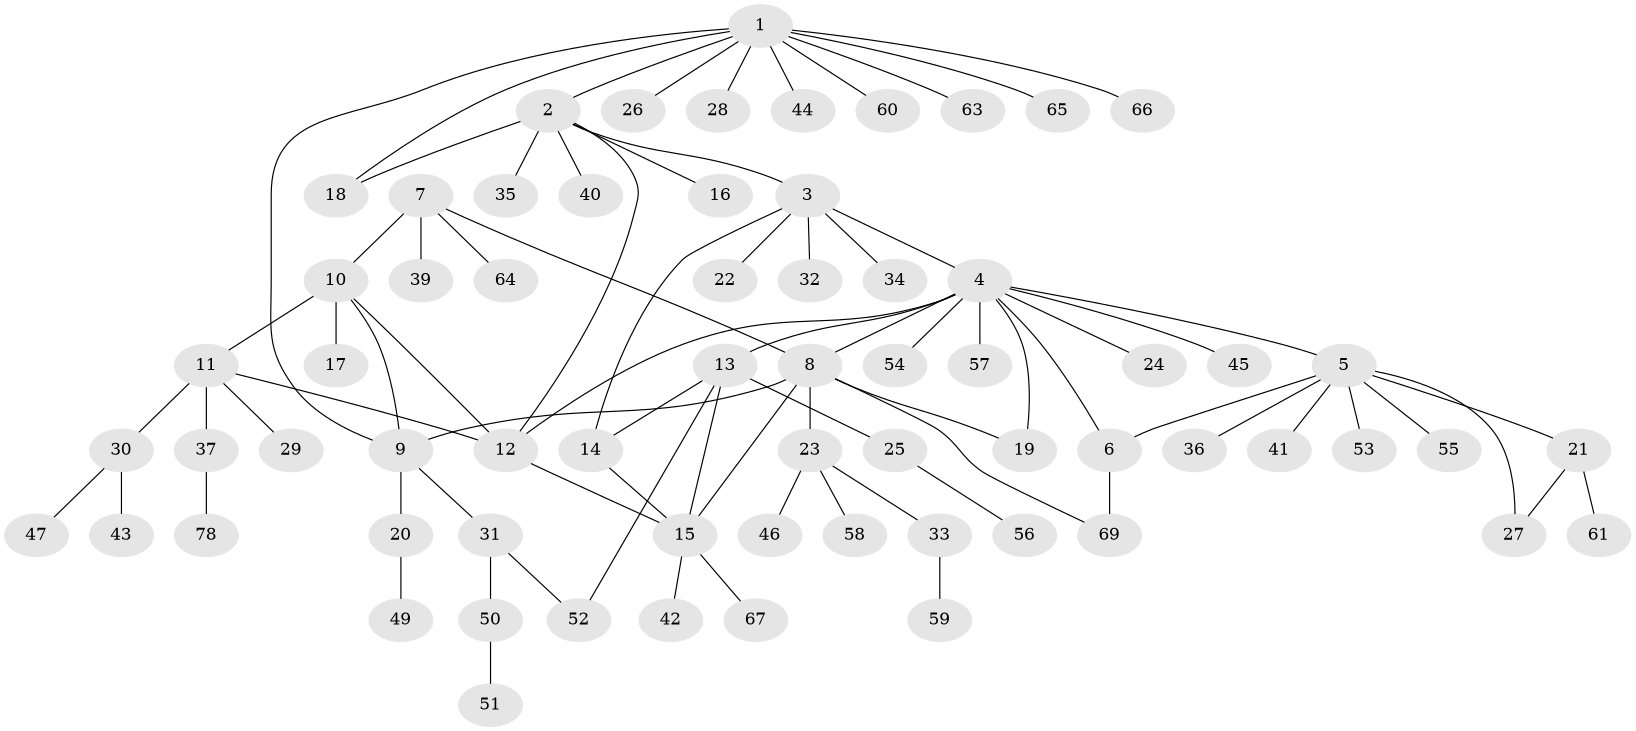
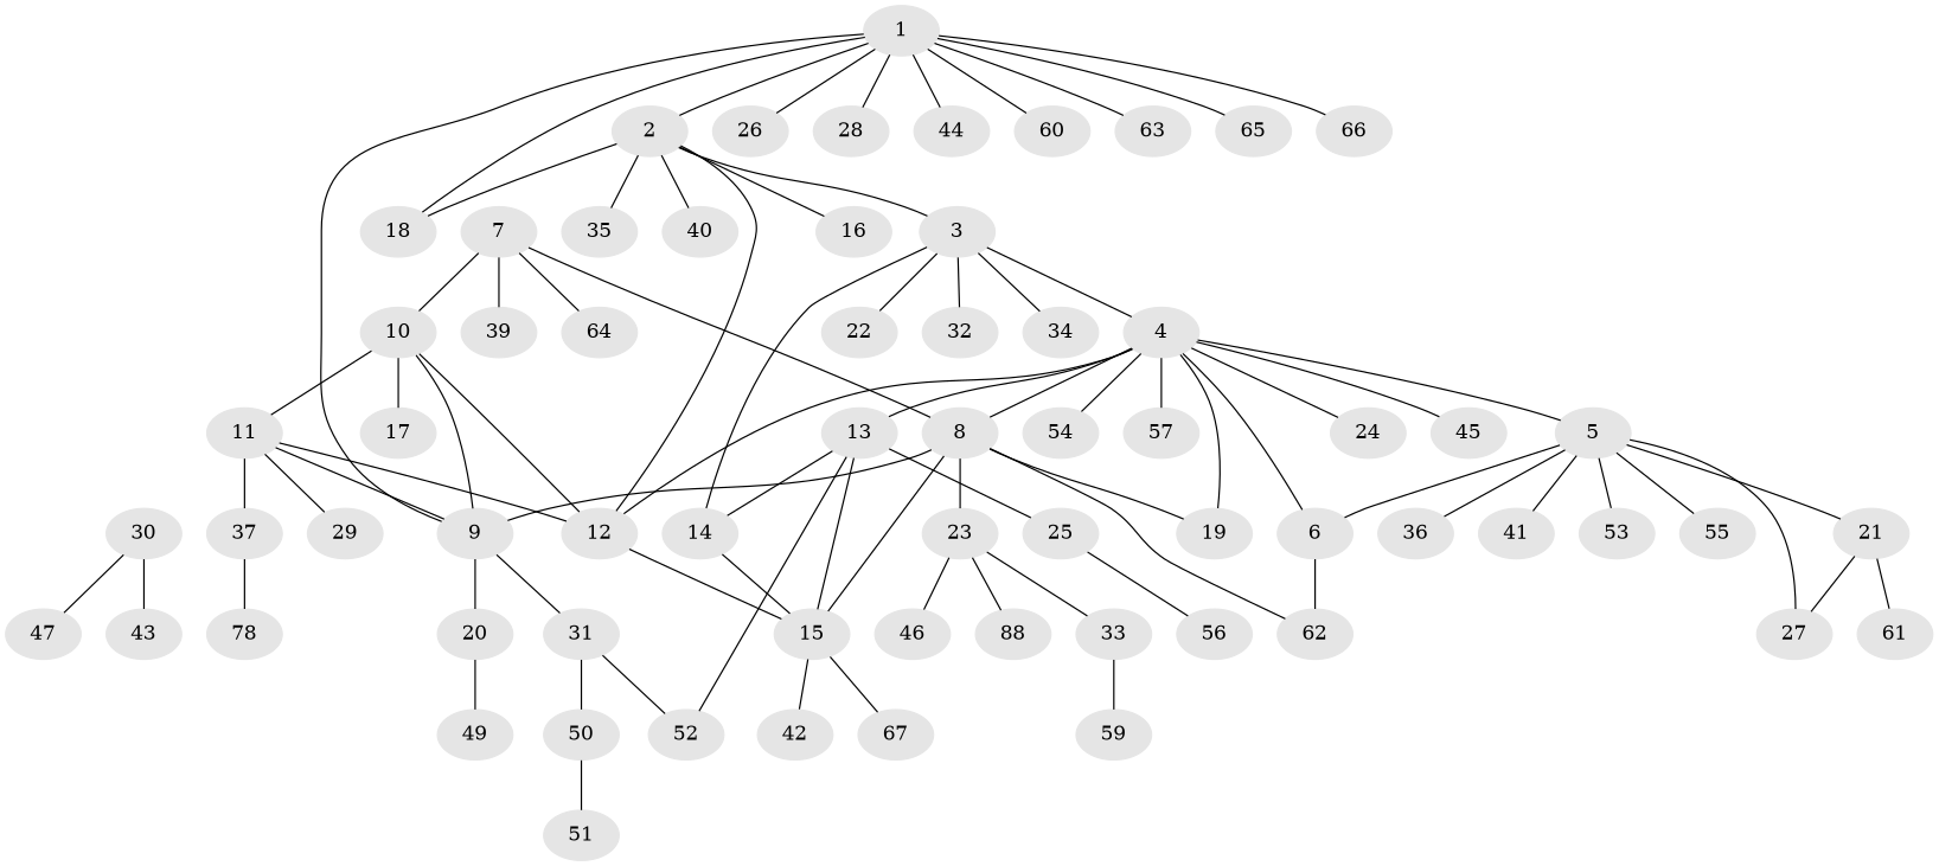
  graph {
    node [color=gray90 style=filled]
    1
    2
    9
    26
    28
    44
    60
    63
    65
    66
    18
    3
    12
    16
    35
    40
    4
    14
    22
    32
    34
    20
    31
    15
    5
    6
    8
    13
    19
    24
    45
    54
    57
    21
    36
    41
    53
    55
    27
-   62 [label=69]
+   62
    23
    25
    52
    61
    7
    10
    39
    64
    11
    17
    42
    67
    33
    46
-   58
+   58 [label=88]
    49
    50
    29
    30
    37
    43
    47
    n63 [label=78]
    56
    59
    51
    1 -- 2
    1 -- 9
    1 -- 26
    1 -- 28
    1 -- 44
    1 -- 60
    1 -- 63
    1 -- 65
    1 -- 66
    1 -- 18
    2 -- 18
    2 -- 3
    2 -- 12
    2 -- 16
    2 -- 35
    2 -- 40
    9 -- 20
    9 -- 31
    3 -- 4
    3 -- 14
    3 -- 22
    3 -- 32
    3 -- 34
    12 -- 15
    4 -- 12
    4 -- 5
    4 -- 6
    4 -- 8
    4 -- 13
    4 -- 19
    4 -- 24
    4 -- 45
    4 -- 54
    4 -- 57
    14 -- 15
    20 -- 49
    31 -- 52
    31 -- 50
    15 -- 42
    15 -- 67
    5 -- 6
    5 -- 21
    5 -- 36
    5 -- 41
    5 -- 53
    5 -- 55
    5 -- 27
    6 -- 62
    8 -- 9
    8 -- 15
    8 -- 19
    8 -- 62
    8 -- 23
    13 -- 14
    13 -- 15
    13 -- 25
    13 -- 52
    21 -- 27
    21 -- 61
    23 -- 33
    23 -- 46
    23 -- 58
    25 -- 56
    7 -- 8
    7 -- 10
    7 -- 39
    7 -- 64
    10 -- 9
    10 -- 12
    10 -- 11
    10 -- 17
    11 -- 12
    11 -- 29
-   11 -- 30
+   11 -- 9
    11 -- 37
    33 -- 59
    50 -- 51
    30 -- 43
    30 -- 47
    37 -- n63
  }
